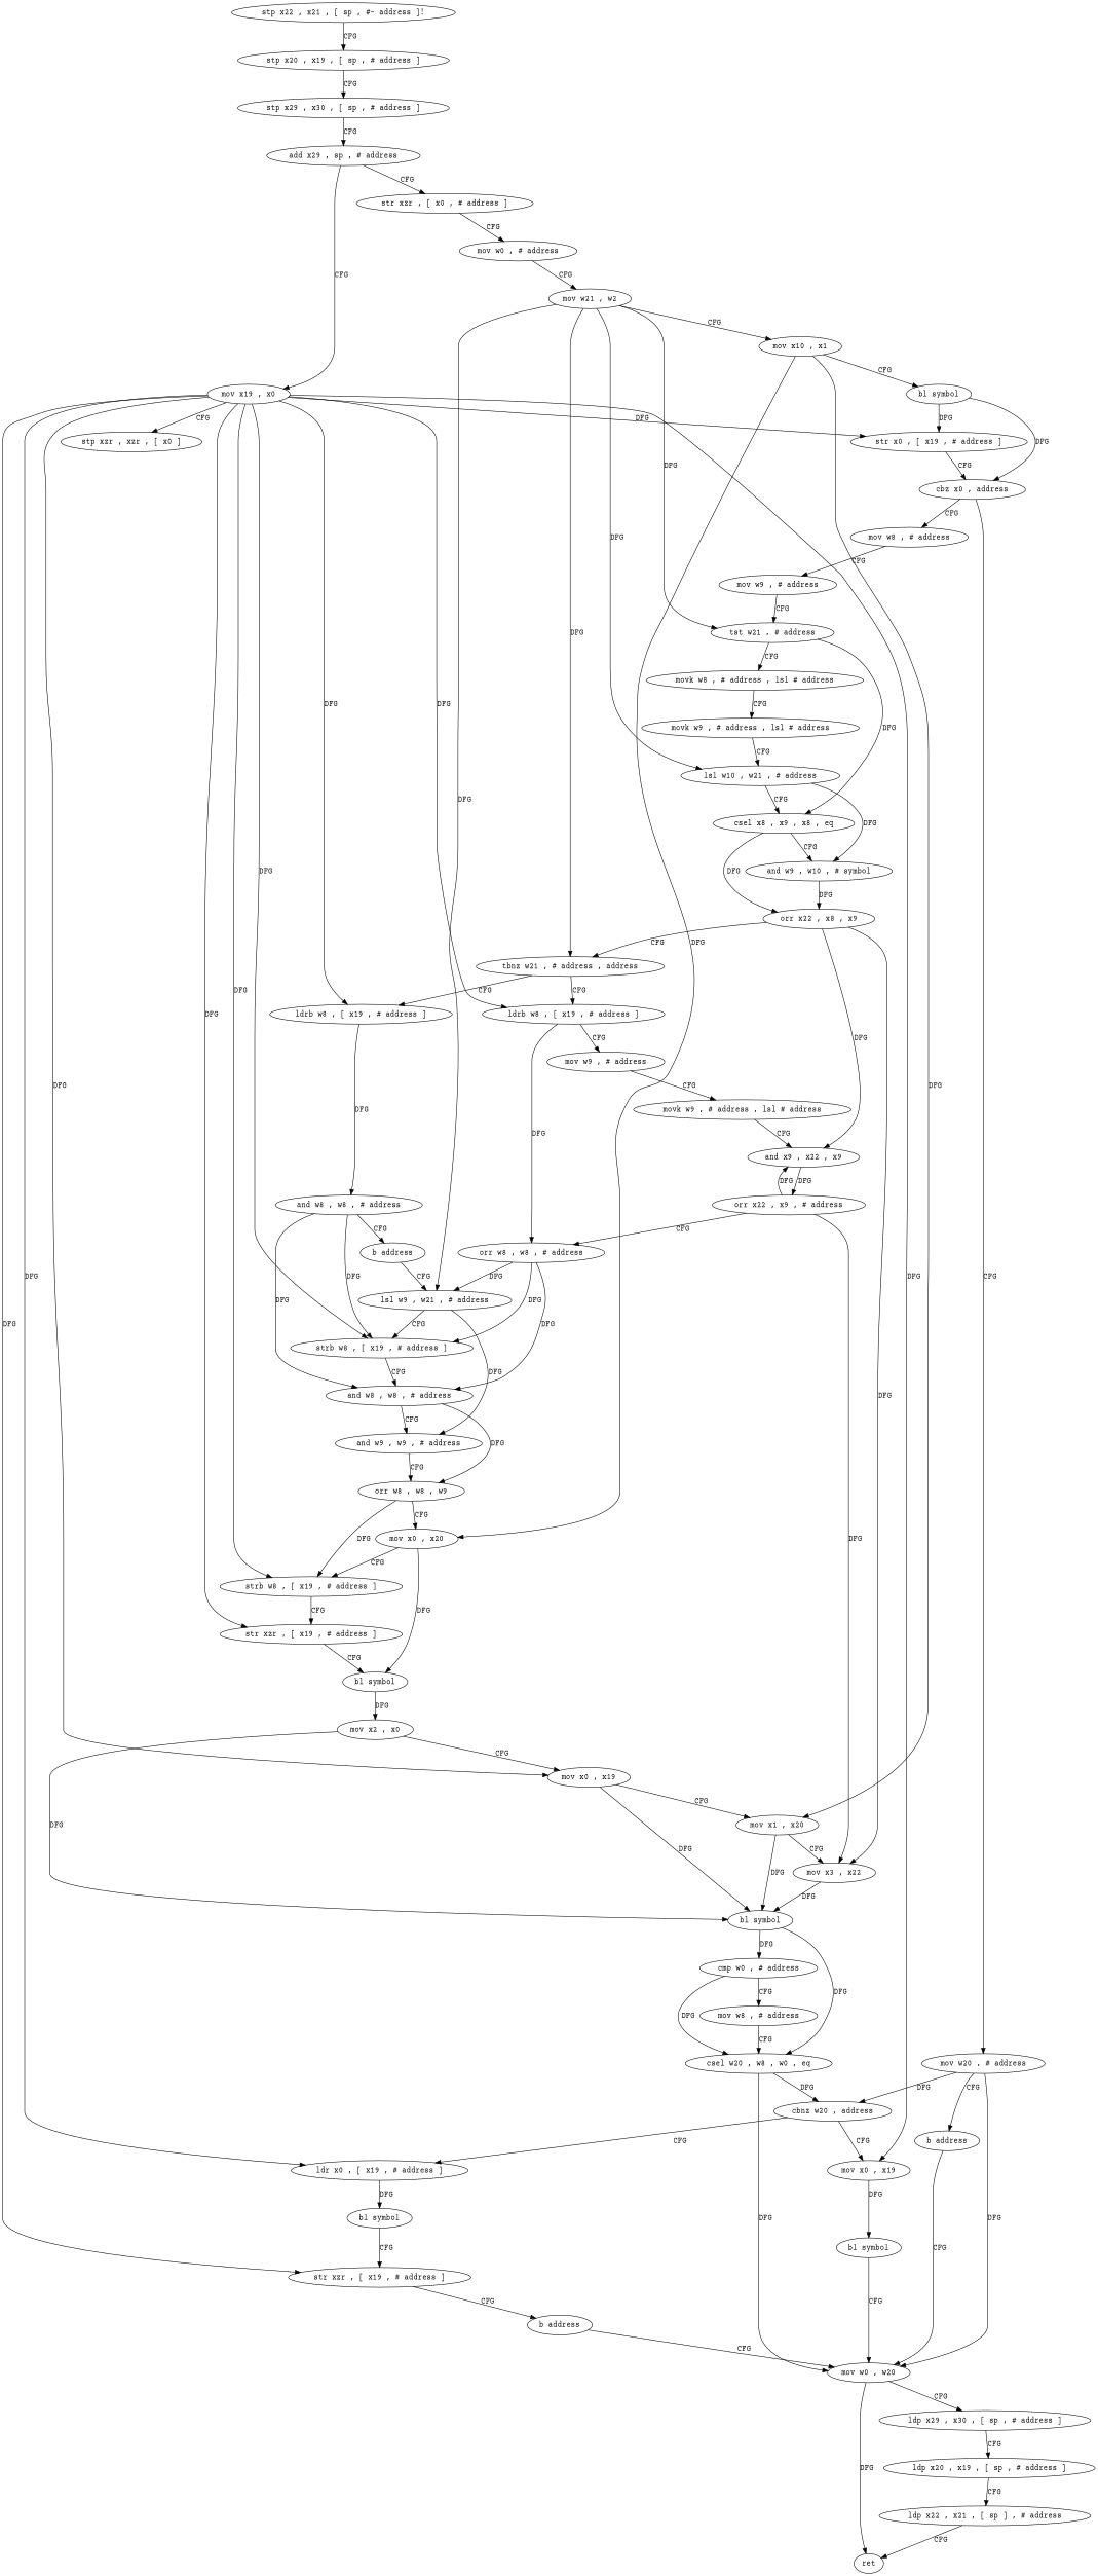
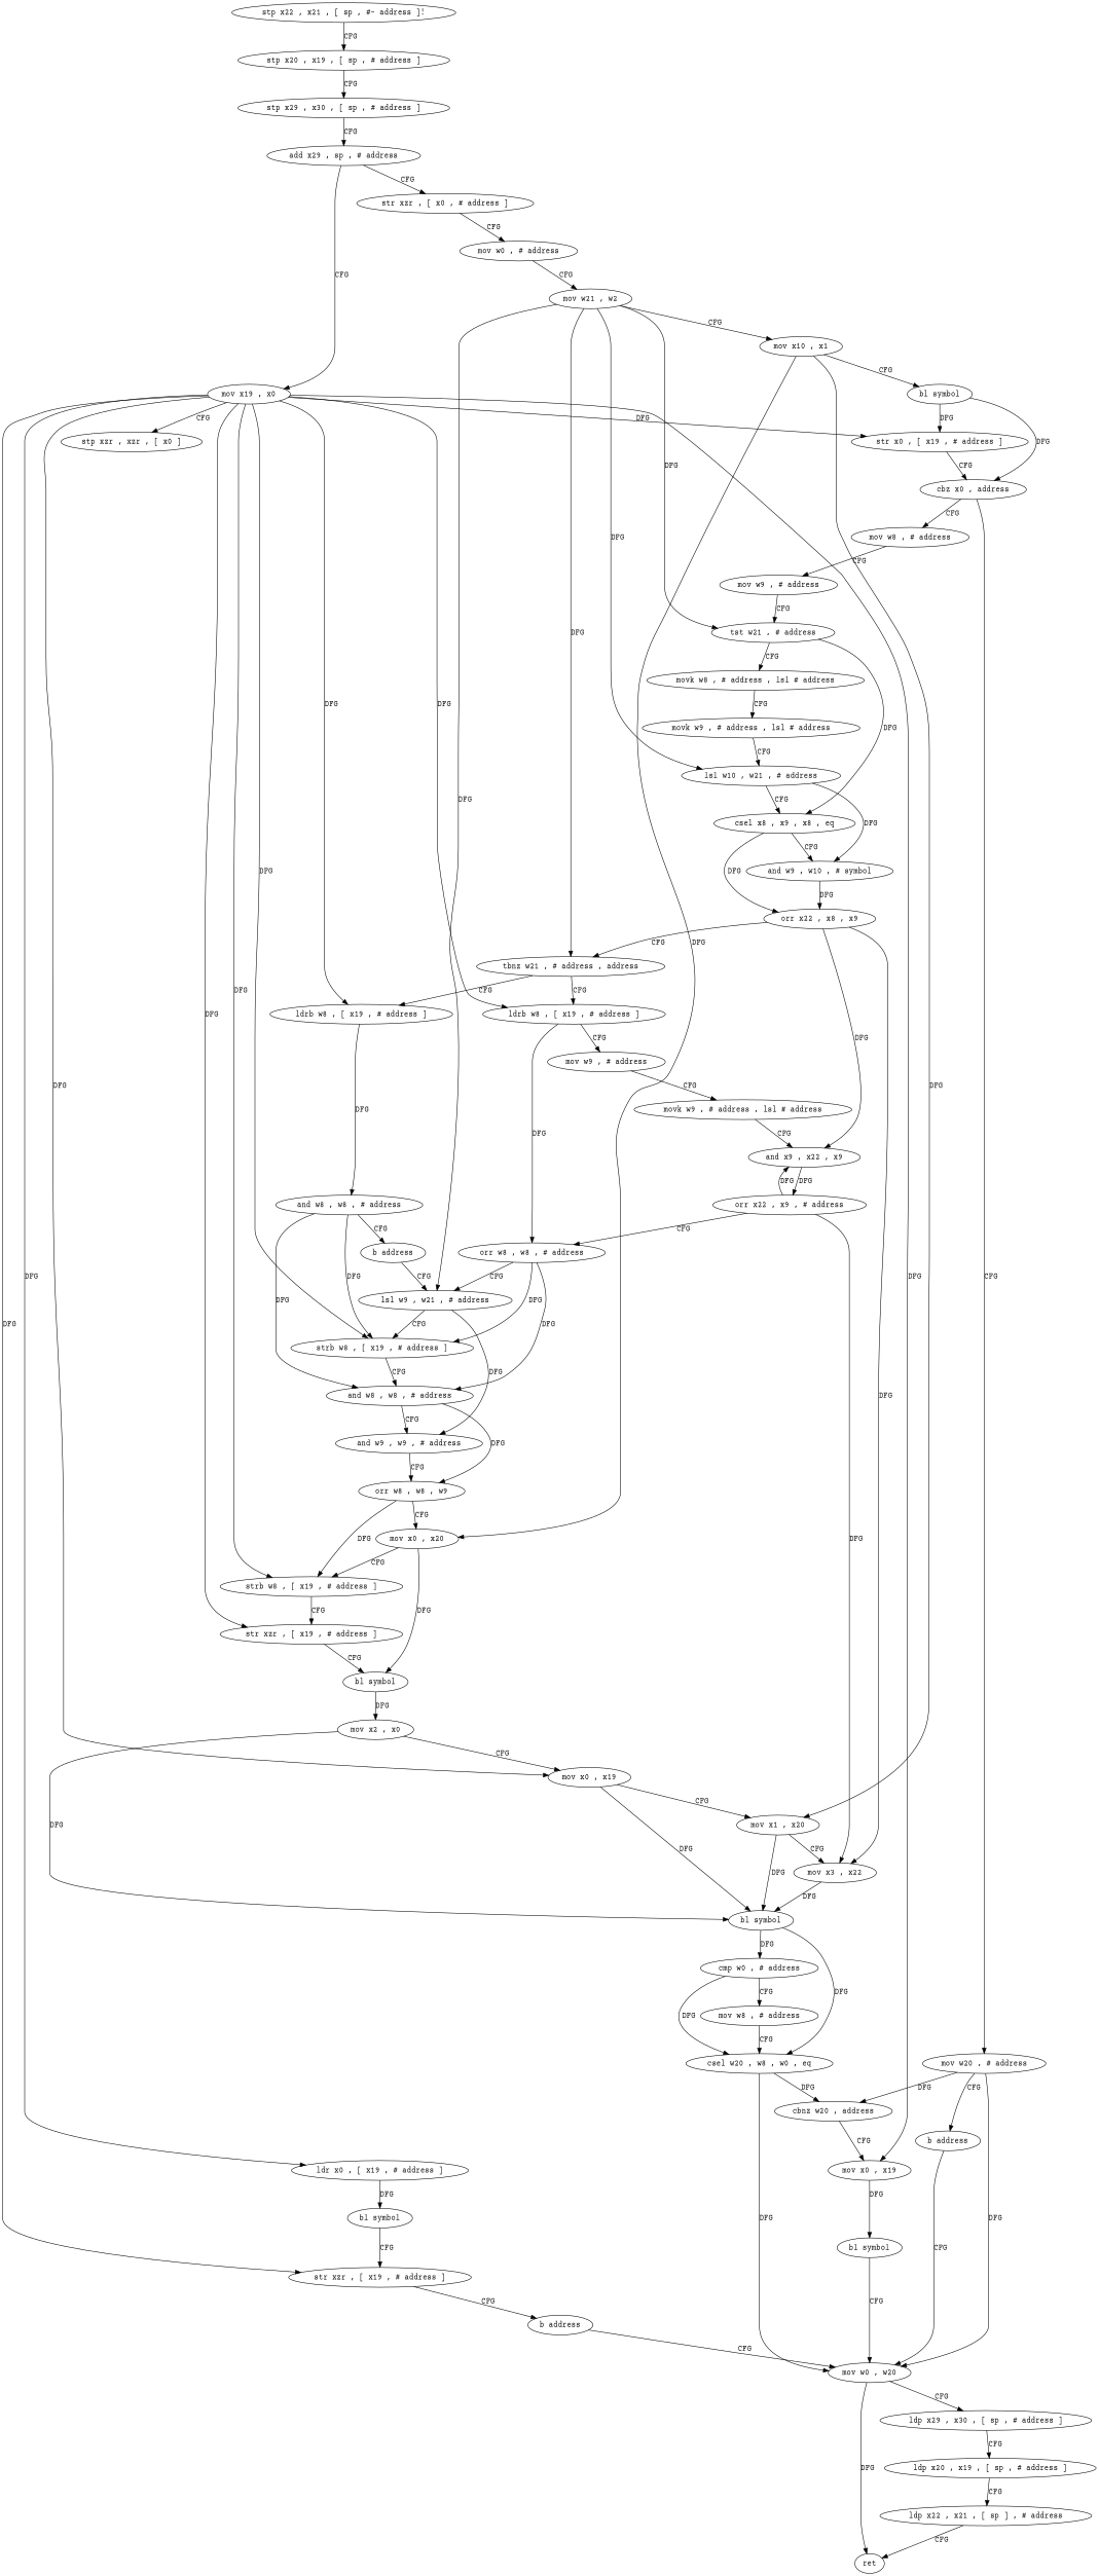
  digraph {
    fontname="Courier Prime"
    node [fontname="Courier Prime"]
    edge [fontname="Courier Prime"]
    n1 [label="stp x22 , x21 , [ sp , #- address ]!"]
    n2 [label="stp x20 , x19 , [ sp , # address ]"]
    n3 [label="stp x29 , x30 , [ sp , # address ]"]
    n4 [label="add x29 , sp , # address"]
    n5 [label="mov x19 , x0"]
    n6 [label="str xzr , [ x0 , # address ]"]
    n7 [label="stp xzr , xzr , [ x0 ]"]
    n8 [label="str x0 , [ x19 , # address ]"]
    n9 [label="ldrb w8 , [ x19 , # address ]"]
    n10 [label="ldrb w8 , [ x19 , # address ]"]
    n11 [label="ldr x0 , [ x19 , # address ]"]
    n12 [label="str xzr , [ x19 , # address ]"]
    n13 [label="mov x0 , x19"]
    n14 [label="strb w8 , [ x19 , # address ]"]
    n15 [label="strb w8 , [ x19 , # address ]"]
    n16 [label="str xzr , [ x19 , # address ]"]
    n17 [label="mov x0 , x19"]
    n18 [label="cbz x0 , address"]
    n19 [label="mov w9 , # address"]
    n20 [label="orr w8 , w8 , # address"]
    n21 [label="and w8 , w8 , # address"]
    n22 [label="bl symbol"]
    n23 [label="b address"]
    n24 [label="bl symbol"]
    n25 [label="and w8 , w8 , # address"]
    n26 [label="bl symbol"]
    n27 [label="mov x1 , x20"]
    n28 [label="bl symbol"]
    n29 [label="mov w0 , # address"]
    n30 [label="mov w21 , w2"]
    n31 [label="mov x10 , x1"]
    n32 [label="tst w21 , # address"]
    n33 [label="lsl w10 , w21 , # address"]
    n34 [label="tbnz w21 , # address , address"]
    n35 [label="lsl w9 , w21 , # address"]
    n36 [label="bl symbol"]
    n37 [label="mov x0 , x20"]
    n38 [label="movk w8 , # address , lsl # address"]
    n39 [label="csel x8 , x9 , x8 , eq"]
    n40 [label="and w9 , w10 , # symbol"]
    n41 [label="and w9 , w9 , # address"]
    n42 [label="mov x3 , x22"]
    n43 [label="mov w20 , # address"]
    n44 [label="mov w8 , # address"]
    n45 [label="b address"]
    n46 [label="mov w0 , w20"]
    n47 [label="cbnz w20 , address"]
    n48 [label="mov w9 , # address"]
    n49 [label="ldp x29 , x30 , [ sp , # address ]"]
    n50 [label=ret]
    n51 [label="ldp x20 , x19 , [ sp , # address ]"]
    n52 [label="movk w9 , # address , lsl # address"]
    n53 [label="orr x22 , x8 , x9"]
    n54 [label="and x9 , x22 , x9"]
    n55 [label="orr x22 , x9 , # address"]
    n56 [label="movk w9 , # address , lsl # address"]
    n57 [label="b address"]
    n58 [label="ldp x22 , x21 , [ sp ] , # address"]
    n59 [label="orr w8 , w8 , w9"]
    n60 [label="mov x2 , x0"]
    n61 [label="cmp w0 , # address"]
    n62 [label="csel w20 , w8 , w0 , eq"]
    n63 [label="mov w8 , # address"]
    n1 -> n2 [label=CFG]
    n2 -> n3 [label=CFG]
    n3 -> n4 [label=CFG]
    n4 -> n5 [label=CFG]
    n4 -> n6 [label=CFG]
    n5 -> n7 [label=CFG]
    n5 -> n8 [label=DFG]
    n5 -> n9 [label=DFG]
    n5 -> n10 [label=DFG]
    n5 -> n11 [label=DFG]
    n5 -> n12 [label=DFG]
    n5 -> n13 [label=DFG]
    n5 -> n14 [label=DFG]
    n5 -> n15 [label=DFG]
    n5 -> n16 [label=DFG]
    n5 -> n17 [label=DFG]
    n6 -> n29 [label=CFG]
    n8 -> n18 [label=CFG]
    n9 -> n19 [label=CFG]
    n9 -> n20 [label=DFG]
    n10 -> n21 [label=DFG]
    n11 -> n22 [label=DFG]
    n12 -> n23 [label=CFG]
    n13 -> n24 [label=DFG]
    n14 -> n25 [label=CFG]
    n15 -> n16 [label=CFG]
    n16 -> n26 [label=CFG]
    n17 -> n27 [label=CFG]
    n17 -> n28 [label=DFG]
    n18 -> n43 [label=CFG]
    n18 -> n44 [label=CFG]
    n19 -> n56 [label=CFG]
    n20 -> n14 [label=DFG]
    n20 -> n25 [label=DFG]
-   n20 -> n35 [label=DFG]
+   n20 -> n35 [label=CFG]
    n21 -> n14 [label=DFG]
    n21 -> n25 [label=DFG]
    n21 -> n57 [label=CFG]
    n22 -> n12 [label=CFG]
    n23 -> n46 [label=CFG]
    n24 -> n46 [label=CFG]
    n25 -> n41 [label=CFG]
    n25 -> n59 [label=DFG]
    n26 -> n60 [label=DFG]
    n27 -> n28 [label=DFG]
    n27 -> n42 [label=CFG]
    n28 -> n61 [label=DFG]
    n28 -> n62 [label=DFG]
    n29 -> n30 [label=CFG]
    n30 -> n31 [label=CFG]
    n30 -> n32 [label=DFG]
    n30 -> n33 [label=DFG]
    n30 -> n34 [label=DFG]
    n30 -> n35 [label=DFG]
    n31 -> n27 [label=DFG]
    n31 -> n36 [label=CFG]
    n31 -> n37 [label=DFG]
    n32 -> n38 [label=CFG]
    n32 -> n39 [label=DFG]
    n33 -> n39 [label=CFG]
    n33 -> n40 [label=DFG]
    n34 -> n9 [label=CFG]
    n34 -> n10 [label=CFG]
    n35 -> n14 [label=CFG]
    n35 -> n41 [label=DFG]
    n36 -> n8 [label=DFG]
    n36 -> n18 [label=DFG]
    n37 -> n15 [label=CFG]
    n37 -> n26 [label=DFG]
    n38 -> n52 [label=CFG]
    n39 -> n40 [label=CFG]
    n39 -> n53 [label=DFG]
    n40 -> n53 [label=DFG]
    n41 -> n59 [label=CFG]
    n42 -> n28 [label=DFG]
    n43 -> n45 [label=CFG]
    n43 -> n46 [label=DFG]
    n43 -> n47 [label=DFG]
    n44 -> n48 [label=CFG]
    n45 -> n46 [label=CFG]
    n46 -> n49 [label=CFG]
    n46 -> n50 [label=DFG]
-   n47 -> n11 [label=CFG]
    n47 -> n13 [label=CFG]
    n48 -> n32 [label=CFG]
    n49 -> n51 [label=CFG]
    n51 -> n58 [label=CFG]
    n52 -> n33 [label=CFG]
    n53 -> n34 [label=CFG]
    n53 -> n42 [label=DFG]
    n53 -> n54 [label=DFG]
    n54 -> n55 [label=DFG]
    n55 -> n20 [label=CFG]
    n55 -> n42 [label=DFG]
    n55 -> n54 [label=DFG]
    n56 -> n54 [label=CFG]
    n57 -> n35 [label=CFG]
    n58 -> n50 [label=CFG]
    n59 -> n15 [label=DFG]
    n59 -> n37 [label=CFG]
    n60 -> n17 [label=CFG]
    n60 -> n28 [label=DFG]
    n61 -> n62 [label=DFG]
    n61 -> n63 [label=CFG]
    n62 -> n46 [label=DFG]
    n62 -> n47 [label=DFG]
    n63 -> n62 [label=CFG]
  }
